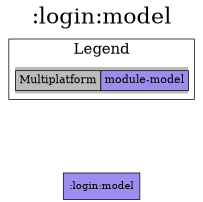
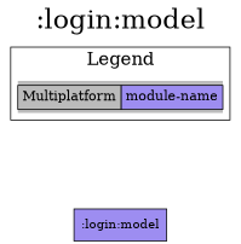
  digraph {
    fontsize=30
    label=":login:model"
    labelloc=t
    rankdir=TB
    ranksep=1.5
    node [style=filled]
-   n1 [fillcolor="#bbbbbb" fontsize=15 label=< <TABLE BORDER="0" CELLBORDER="1" CELLSPACING="0" CELLPADDING="4"> <TR><TD>Multiplatform</TD><TD BGCOLOR="#9D8DF1">module-model</TD></TR> </TABLE> > margin=0 shape=none]
+   n1 [fillcolor="#bbbbbb" fontsize=15 label=< <TABLE BORDER="0" CELLBORDER="1" CELLSPACING="0" CELLPADDING="4"> <TR><TD>Multiplatform</TD><TD BGCOLOR="#9D8DF1">module-name</TD></TR> </TABLE> > margin=0 shape=none]
    ":login:model" [fillcolor="#9D8DF1" shape=box]
    subgraph sub_1 {
      rank=same
    }
    subgraph cluster_2 {
      fontsize=20
      label=Legend
      n1
    }
    n1 -> ":login:model" [dir=forward style=invis]
  }
